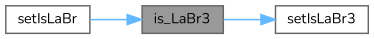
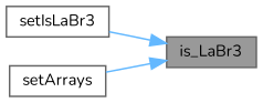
  digraph {
    fontname=Nunito
    rankdir=RL
    node [color=grey40 fillcolor=white fontname=Nunito fontsize=10 shape=box style=filled]
    edge [color=steelblue1 dir=back fontname=Nunito fontsize=10 labelfontname=Helvetica labelfontsize=10 style=solid]
    n1 [color=gray40 fillcolor=grey60 fontcolor=black height=0.2 label=is_LaBr3 width=0.4]
    n2 [height=0.2 label=setIsLaBr3 width=0.4]
-   n3 [height=0.2 label=setIsLaBr width=0.4]
-   n2 -> n1
+   n3 [height=0.2 label=setArrays width=0.4]
+   n1 -> n2
    n1 -> n3
  }
